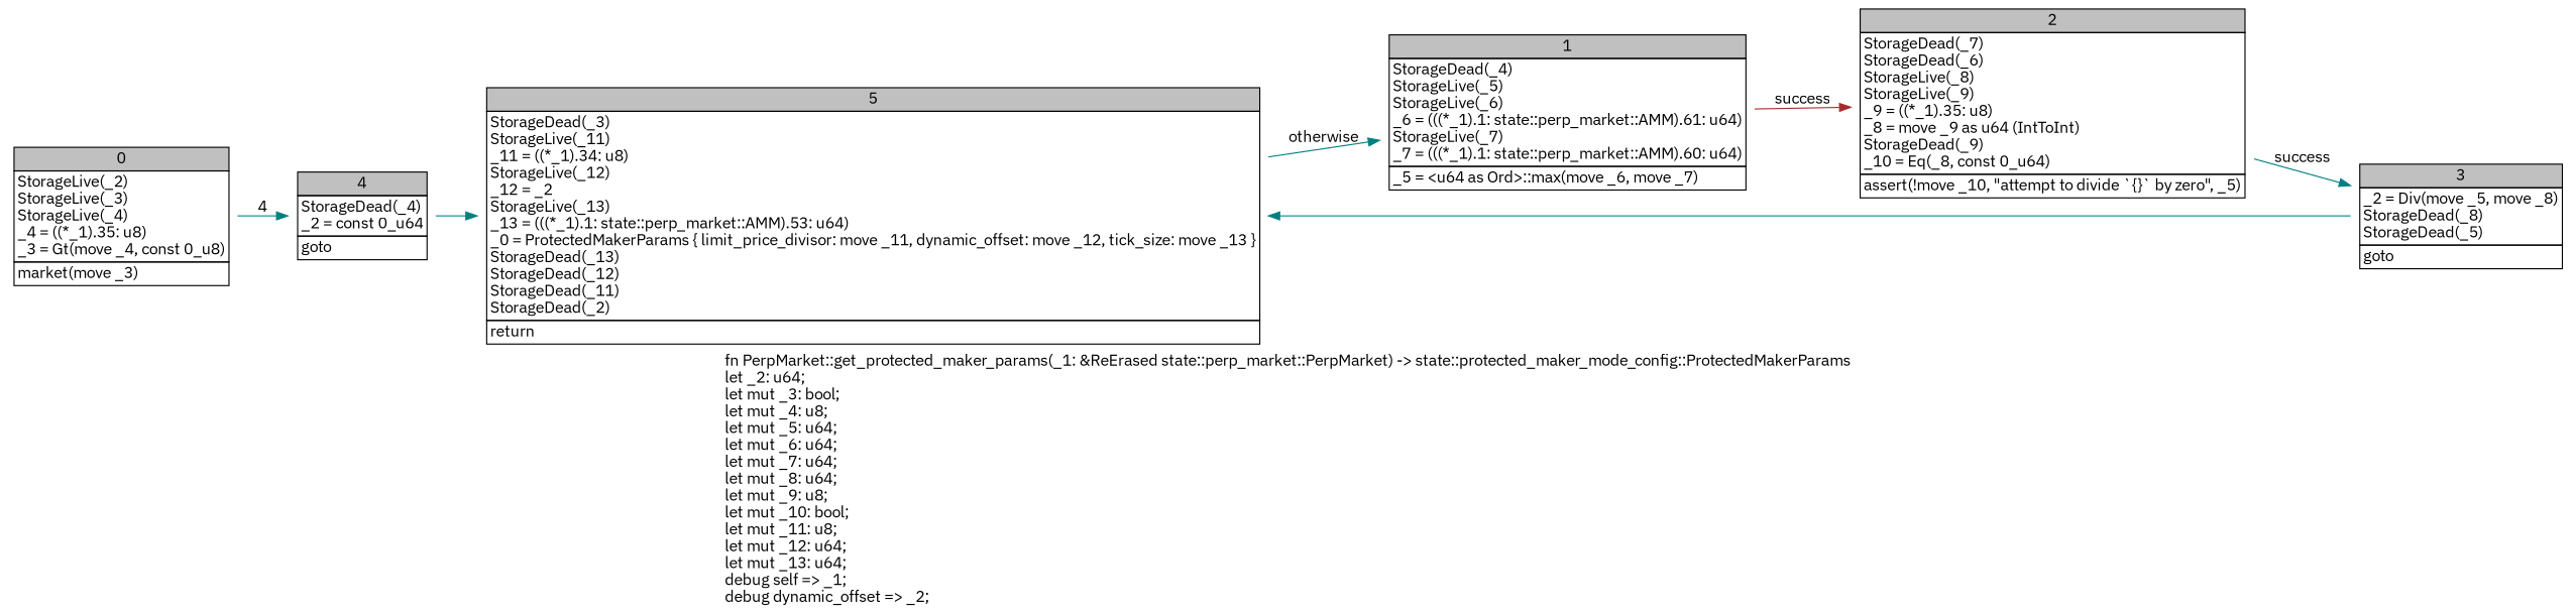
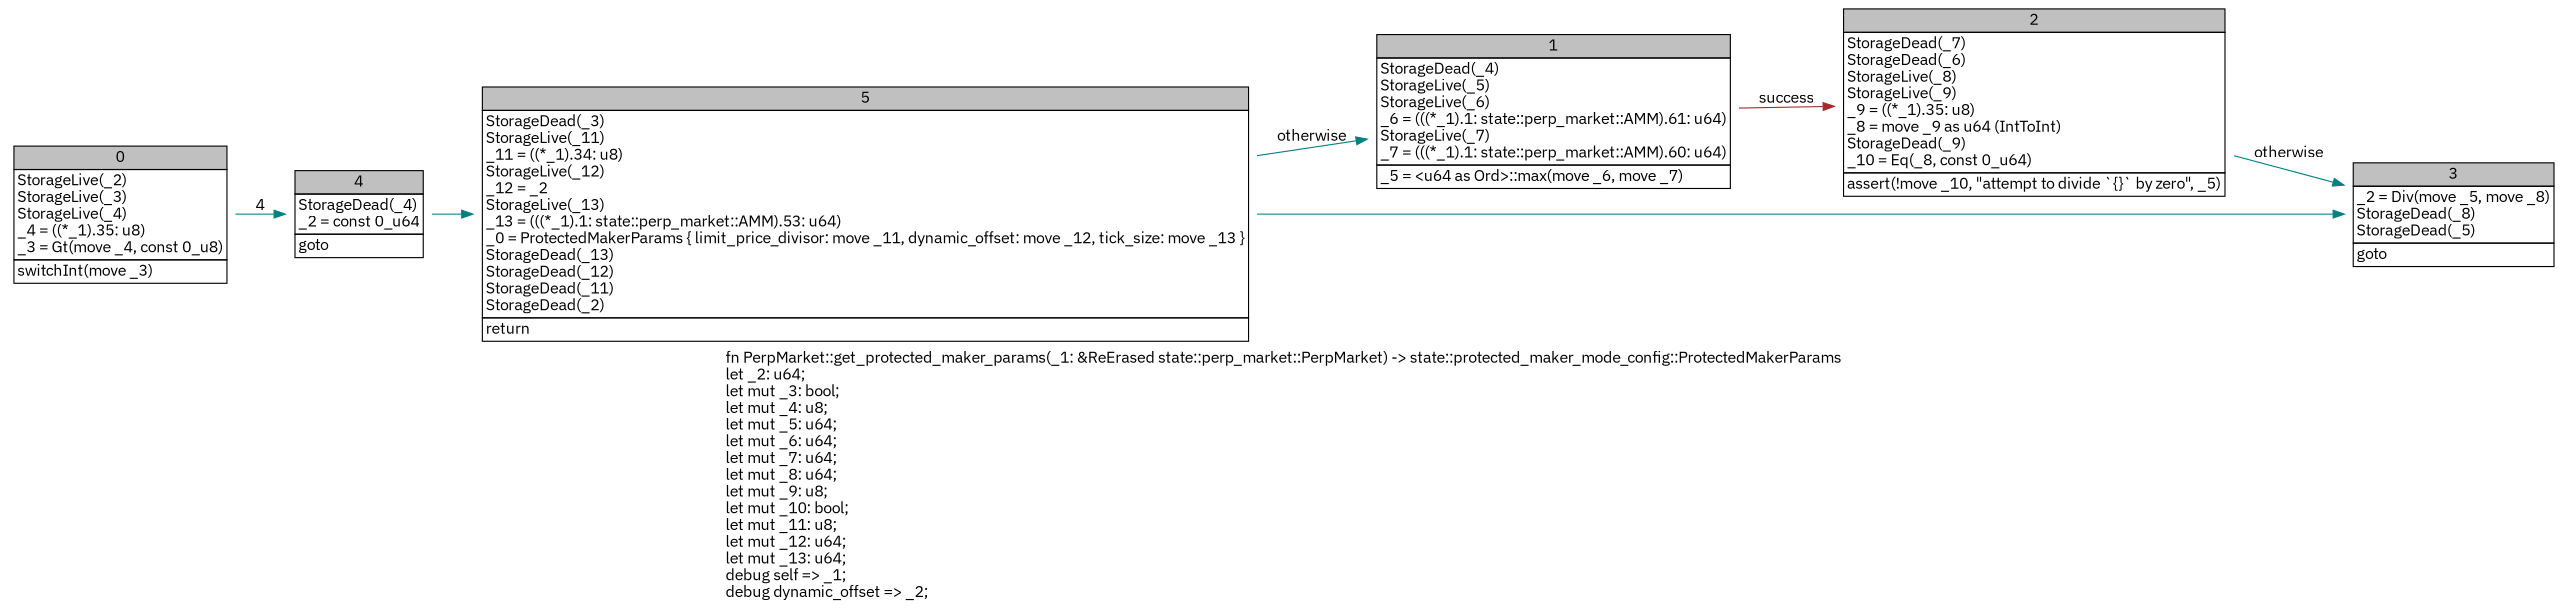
  digraph {
    fontname="IBM Plex Sans"
    label=<fn PerpMarket::get_protected_maker_params(_1: &amp;ReErased state::perp_market::PerpMarket) -&gt; state::protected_maker_mode_config::ProtectedMakerParams<br align="left"/>let _2: u64;<br align="left"/>let mut _3: bool;<br align="left"/>let mut _4: u8;<br align="left"/>let mut _5: u64;<br align="left"/>let mut _6: u64;<br align="left"/>let mut _7: u64;<br align="left"/>let mut _8: u64;<br align="left"/>let mut _9: u8;<br align="left"/>let mut _10: bool;<br align="left"/>let mut _11: u8;<br align="left"/>let mut _12: u64;<br align="left"/>let mut _13: u64;<br align="left"/>debug self =&gt; _1;<br align="left"/>debug dynamic_offset =&gt; _2;<br align="left"/>>
    rankdir=LR
    node [fontname="IBM Plex Sans" shape=none]
    edge [color=teal fontname="IBM Plex Sans"]
-   n1 [label=<<table border="0" cellborder="1" cellspacing="0"><tr><td bgcolor="gray" align="center" colspan="1">0</td></tr><tr><td align="left" balign="left">StorageLive(_2)<br/>StorageLive(_3)<br/>StorageLive(_4)<br/>_4 = ((*_1).35: u8)<br/>_3 = Gt(move _4, const 0_u8)<br/></td></tr><tr><td align="left">market(move _3)</td></tr></table>>]
+   n1 [label=<<table border="0" cellborder="1" cellspacing="0"><tr><td bgcolor="gray" align="center" colspan="1">0</td></tr><tr><td align="left" balign="left">StorageLive(_2)<br/>StorageLive(_3)<br/>StorageLive(_4)<br/>_4 = ((*_1).35: u8)<br/>_3 = Gt(move _4, const 0_u8)<br/></td></tr><tr><td align="left">switchInt(move _3)</td></tr></table>>]
    n2 [label=<<table border="0" cellborder="1" cellspacing="0"><tr><td bgcolor="gray" align="center" colspan="1">4</td></tr><tr><td align="left" balign="left">StorageDead(_4)<br/>_2 = const 0_u64<br/></td></tr><tr><td align="left">goto</td></tr></table>>]
    n3 [label=<<table border="0" cellborder="1" cellspacing="0"><tr><td bgcolor="gray" align="center" colspan="1">1</td></tr><tr><td align="left" balign="left">StorageDead(_4)<br/>StorageLive(_5)<br/>StorageLive(_6)<br/>_6 = (((*_1).1: state::perp_market::AMM).61: u64)<br/>StorageLive(_7)<br/>_7 = (((*_1).1: state::perp_market::AMM).60: u64)<br/></td></tr><tr><td align="left">_5 = &lt;u64 as Ord&gt;::max(move _6, move _7)</td></tr></table>>]
    n4 [label=<<table border="0" cellborder="1" cellspacing="0"><tr><td bgcolor="gray" align="center" colspan="1">2</td></tr><tr><td align="left" balign="left">StorageDead(_7)<br/>StorageDead(_6)<br/>StorageLive(_8)<br/>StorageLive(_9)<br/>_9 = ((*_1).35: u8)<br/>_8 = move _9 as u64 (IntToInt)<br/>StorageDead(_9)<br/>_10 = Eq(_8, const 0_u64)<br/></td></tr><tr><td align="left">assert(!move _10, &quot;attempt to divide `{}` by zero&quot;, _5)</td></tr></table>>]
    n5 [label=<<table border="0" cellborder="1" cellspacing="0"><tr><td bgcolor="gray" align="center" colspan="1">5</td></tr><tr><td align="left" balign="left">StorageDead(_3)<br/>StorageLive(_11)<br/>_11 = ((*_1).34: u8)<br/>StorageLive(_12)<br/>_12 = _2<br/>StorageLive(_13)<br/>_13 = (((*_1).1: state::perp_market::AMM).53: u64)<br/>_0 = ProtectedMakerParams { limit_price_divisor: move _11, dynamic_offset: move _12, tick_size: move _13 }<br/>StorageDead(_13)<br/>StorageDead(_12)<br/>StorageDead(_11)<br/>StorageDead(_2)<br/></td></tr><tr><td align="left">return</td></tr></table>>]
    n6 [label=<<table border="0" cellborder="1" cellspacing="0"><tr><td bgcolor="gray" align="center" colspan="1">3</td></tr><tr><td align="left" balign="left">_2 = Div(move _5, move _8)<br/>StorageDead(_8)<br/>StorageDead(_5)<br/></td></tr><tr><td align="left">goto</td></tr></table>>]
    n1 -> n2 [label=4]
    n2 -> n5
    n3 -> n4 [color=brown label=success]
-   n4 -> n6 [label=success]
+   n4 -> n6 [label=otherwise]
    n5 -> n3 [label=otherwise]
-   n6 -> n5
+   n5 -> n6
  }
